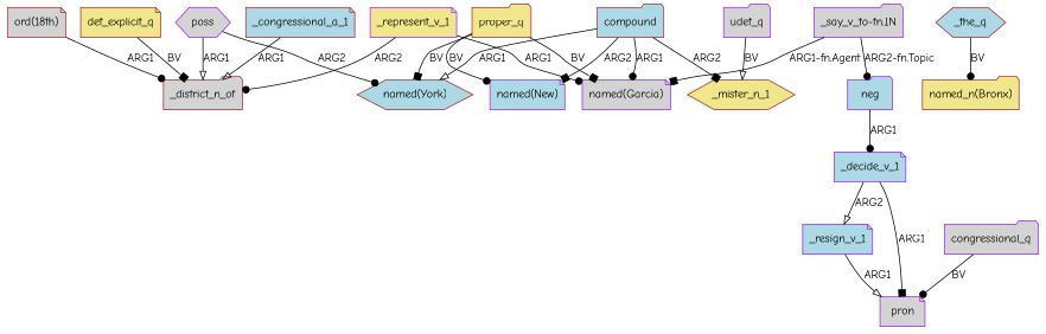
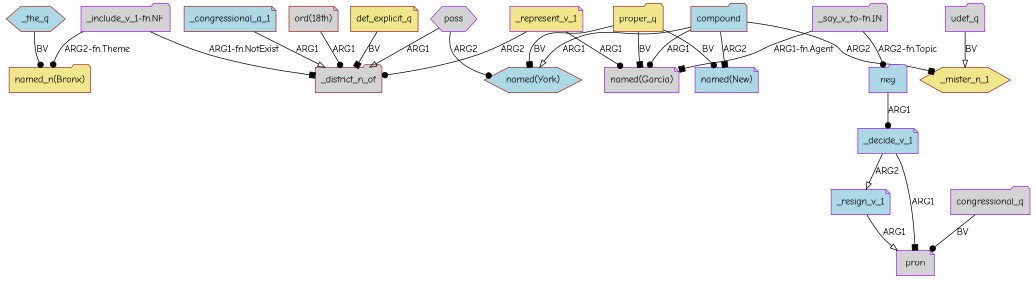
  digraph {
    fontname="Comic Neue"
    node [color=purple fillcolor=lightgrey fontname="Comic Neue" shape=folder style=filled]
    edge [arrowhead=dot fontname="Comic Neue"]
    _district_n_of [color=brown]
+   "_include_v_1-fn.NF"
    "named_n(Bronx)" [color=brown fillcolor=khaki]
    compound [color=brown fillcolor=lightblue]
    "named(New)" [fillcolor=lightblue shape=note]
    _mister_n_1 [color=brown fillcolor=khaki shape=hexagon]
    "named(Garcia)" [shape=note]
    "named(York)" [color=brown fillcolor=lightblue shape=hexagon]
    _resign_v_1 [fillcolor=lightblue shape=note]
    pron [shape=note]
    proper_q [color=brown fillcolor=khaki]
    _decide_v_1 [fillcolor=lightblue shape=note]
    udef_q
    "ord(18th)" [color=brown shape=note]
    poss [shape=hexagon]
    neg [fillcolor=lightblue]
    _represent_v_1 [fillcolor=khaki shape=note]
    "_say_v_to-fn.IN"
    n19 [label=congressional_q]
    _the_q [color=brown fillcolor=lightblue shape=hexagon]
    def_explicit_q [color=brown fillcolor=khaki shape=note]
    _congressional_a_1 [color=brown fillcolor=lightblue shape=note]
+   "_include_v_1-fn.NF" -> _district_n_of [arrowhead=box label="ARG1-fn.NotExist"]
+   "_include_v_1-fn.NF" -> "named_n(Bronx)" [label="ARG2-fn.Theme"]
    compound -> "named(New)" [arrowhead=box label=ARG2]
    compound -> _mister_n_1 [arrowhead=box label=ARG2]
    compound -> "named(Garcia)" [label=ARG1]
    compound -> "named(York)" [arrowhead=onormal label=ARG1]
    _resign_v_1 -> pron [arrowhead=onormal label=ARG1]
    proper_q -> "named(New)" [label=BV]
    proper_q -> "named(Garcia)" [arrowhead=box label=BV]
    proper_q -> "named(York)" [arrowhead=box label=BV]
    _decide_v_1 -> _resign_v_1 [arrowhead=onormal label=ARG2]
    _decide_v_1 -> pron [arrowhead=box label=ARG1]
    udef_q -> _mister_n_1 [arrowhead=onormal label=BV]
    "ord(18th)" -> _district_n_of [label=ARG1]
    poss -> _district_n_of [arrowhead=onormal label=ARG1]
    poss -> "named(York)" [label=ARG2]
    neg -> _decide_v_1 [label=ARG1]
    _represent_v_1 -> _district_n_of [label=ARG2]
    _represent_v_1 -> "named(Garcia)" [label=ARG1]
    "_say_v_to-fn.IN" -> "named(Garcia)" [arrowhead=box label="ARG1-fn.Agent"]
    "_say_v_to-fn.IN" -> neg [label="ARG2-fn.Topic"]
    n19 -> pron [label=BV]
    _the_q -> "named_n(Bronx)" [label=BV]
    def_explicit_q -> _district_n_of [arrowhead=box label=BV]
    _congressional_a_1 -> _district_n_of [arrowhead=onormal label=ARG1]
  }
